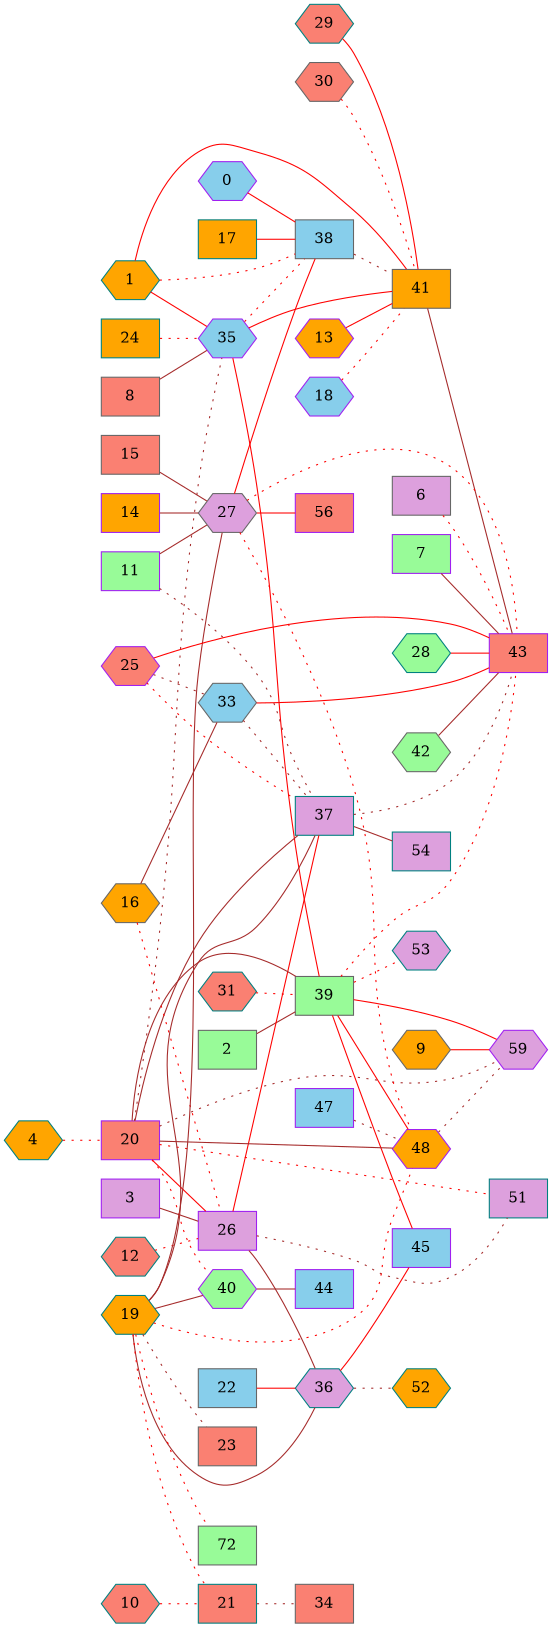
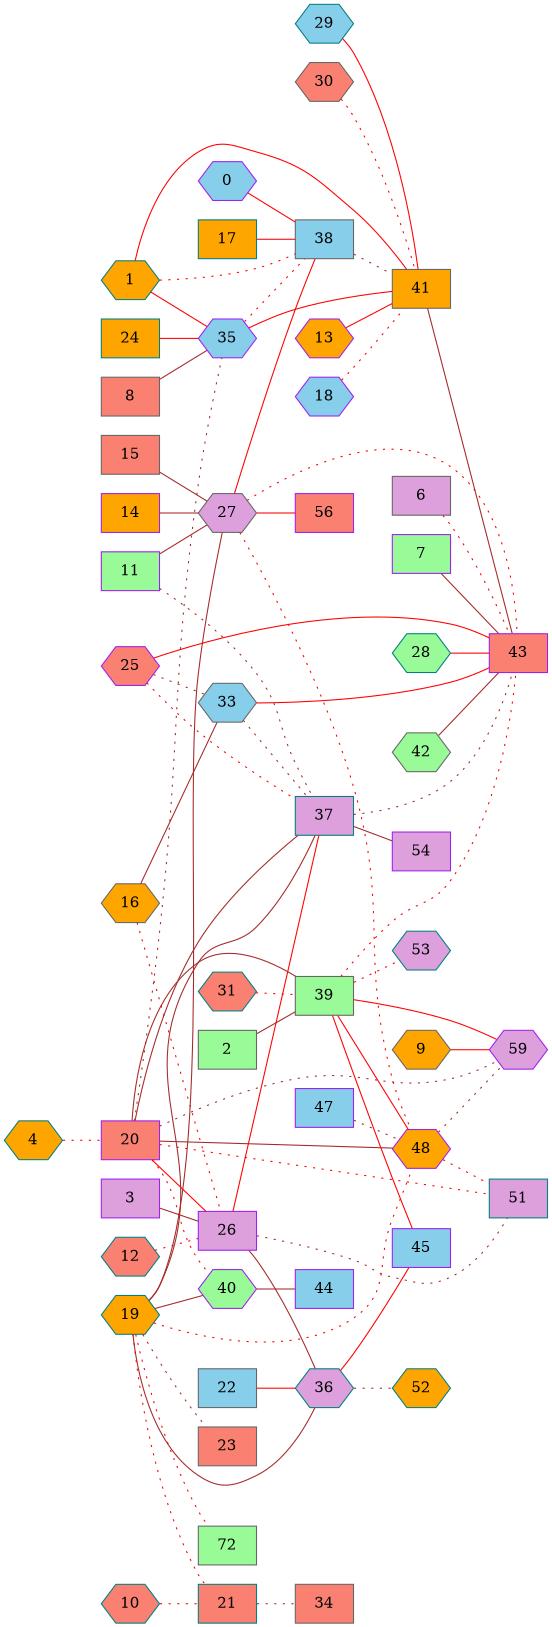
  graph {
    rankdir=LR
    node [color=purple fillcolor=salmon shape=box style=filled]
    edge [color=red style=solid weight=1.0]
    1 [color=teal fillcolor=orange shape=hexagon]
    35 [fillcolor=skyblue shape=hexagon]
    38 [color=gray40 fillcolor=skyblue]
    41 [color=gray40 fillcolor=orange]
    39 [color=gray40 fillcolor=palegreen]
    43
    2 [color=gray40 fillcolor=palegreen]
    n8 [fillcolor=plum label=59 shape=hexagon]
    48 [fillcolor=orange shape=hexagon]
    45 [fillcolor=skyblue]
    53 [color=teal fillcolor=plum shape=hexagon]
    3 [fillcolor=plum]
    26 [fillcolor=plum]
    37 [color=teal fillcolor=plum]
    36 [color=teal fillcolor=plum shape=hexagon]
    51 [color=teal fillcolor=plum]
    4 [color=teal fillcolor=orange shape=hexagon]
    20
    40 [fillcolor=palegreen shape=hexagon]
    n20 [fillcolor=skyblue label=0 shape=hexagon]
    6 [color=gray40 fillcolor=plum]
    7 [fillcolor=palegreen]
    8 [color=gray40]
    9 [color=gray40 fillcolor=orange shape=hexagon]
    10 [color=teal shape=hexagon]
    21 [color=teal]
    11 [fillcolor=palegreen]
    27 [color=gray40 fillcolor=plum shape=hexagon]
    n29 [label=56]
-   54 [color=teal fillcolor=plum]
+   54 [fillcolor=plum]
    12 [color=teal shape=hexagon]
    13 [fillcolor=orange shape=hexagon]
    14 [fillcolor=orange]
    15 [color=gray40]
    16 [color=gray40 fillcolor=orange shape=hexagon]
    33 [color=gray40 fillcolor=skyblue shape=hexagon]
    17 [color=teal fillcolor=orange]
    18 [fillcolor=skyblue shape=hexagon]
    19 [color=teal fillcolor=orange shape=hexagon]
    23 [color=gray40]
    n41 [color=gray40 fillcolor=palegreen label=72]
    34 [color=gray40]
    52 [color=teal fillcolor=orange shape=hexagon]
    44 [fillcolor=skyblue]
    22 [color=gray40 fillcolor=skyblue]
    24 [color=teal fillcolor=orange]
    25 [shape=hexagon]
    28 [color=teal fillcolor=palegreen shape=hexagon]
-   29 [color=teal shape=hexagon]
+   29 [color=teal fillcolor=skyblue shape=hexagon]
    30 [color=gray40 shape=hexagon]
    31 [color=teal shape=hexagon]
    42 [color=gray40 fillcolor=palegreen shape=hexagon]
    47 [fillcolor=skyblue]
    1 -- 35 [weight=2.0]
    1 -- 38 [style=dotted]
    1 -- 41
    35 -- 38 [style=dotted weight=2.0]
    35 -- 41 [weight=2.0]
-   35 -- 39
    38 -- 41 [color=brown style=dotted]
    41 -- 43 [color=brown]
    39 -- 43 [style=dotted]
    39 -- n8 [weight=2.0]
    39 -- 48 [weight=2.0]
    39 -- 45
    39 -- 53 [style=dotted]
    2 -- 39 [color=brown]
    48 -- n8 [color=brown style=dotted]
+   48 -- 51 [style=dotted]
    3 -- 26 [color=brown]
    26 -- 37
    26 -- 36 [color=brown]
    26 -- 51 [color=brown style=dotted]
    37 -- 43 [color=brown style=dotted weight=2.0]
    37 -- 54 [color=brown]
    36 -- 45
    36 -- 52 [color=brown style=dotted]
    4 -- 20 [style=dotted]
    20 -- 35 [color=brown style=dotted]
    20 -- 39 [color=brown weight=2.0]
    20 -- n8 [color=brown style=dotted]
    20 -- 48 [color=brown]
    20 -- 26 [weight=4.0]
    20 -- 37 [color=brown]
    20 -- 51 [style=dotted]
    20 -- 40 [style=dotted weight=2.0]
    40 -- 44 [color=brown]
    n20 -- 38
    6 -- 43 [style=dotted]
    7 -- 43 [color=brown]
    8 -- 35 [color=brown]
    9 -- n8
    10 -- 21 [style=dotted]
    21 -- 34 [color=brown style=dotted]
    11 -- 37 [color=brown style=dotted]
    11 -- 27 [color=brown]
    27 -- 38
    27 -- 43 [style=dotted]
    27 -- 48 [style=dotted]
    27 -- n29
    12 -- 26 [style=dotted]
    13 -- 41
    14 -- 27 [color=brown]
    15 -- 27 [color=brown]
    16 -- 26 [style=dotted]
    16 -- 33 [color=brown]
    33 -- 43 [weight=2.0]
    33 -- 37 [color=brown style=dotted]
    17 -- 38
    18 -- 41 [style=dotted]
    19 -- 48 [style=dotted]
    19 -- 37 [color=brown weight=2.0]
    19 -- 36 [color=brown]
    19 -- 40 [color=brown]
    19 -- 21 [style=dotted]
    19 -- 27 [color=brown weight=4.0]
    19 -- 23 [color=brown style=dotted]
    19 -- n41 [style=dotted]
    22 -- 36
-   24 -- 35 [style=dotted]
+   24 -- 35
    25 -- 43 [weight=2.0]
    25 -- 37 [style=dotted]
    25 -- 33 [color=brown style=dotted]
    28 -- 43
    29 -- 41
    30 -- 41 [style=dotted]
    31 -- 39 [style=dotted]
    42 -- 43 [color=brown]
    47 -- 48 [color=brown style=dotted]
  }
